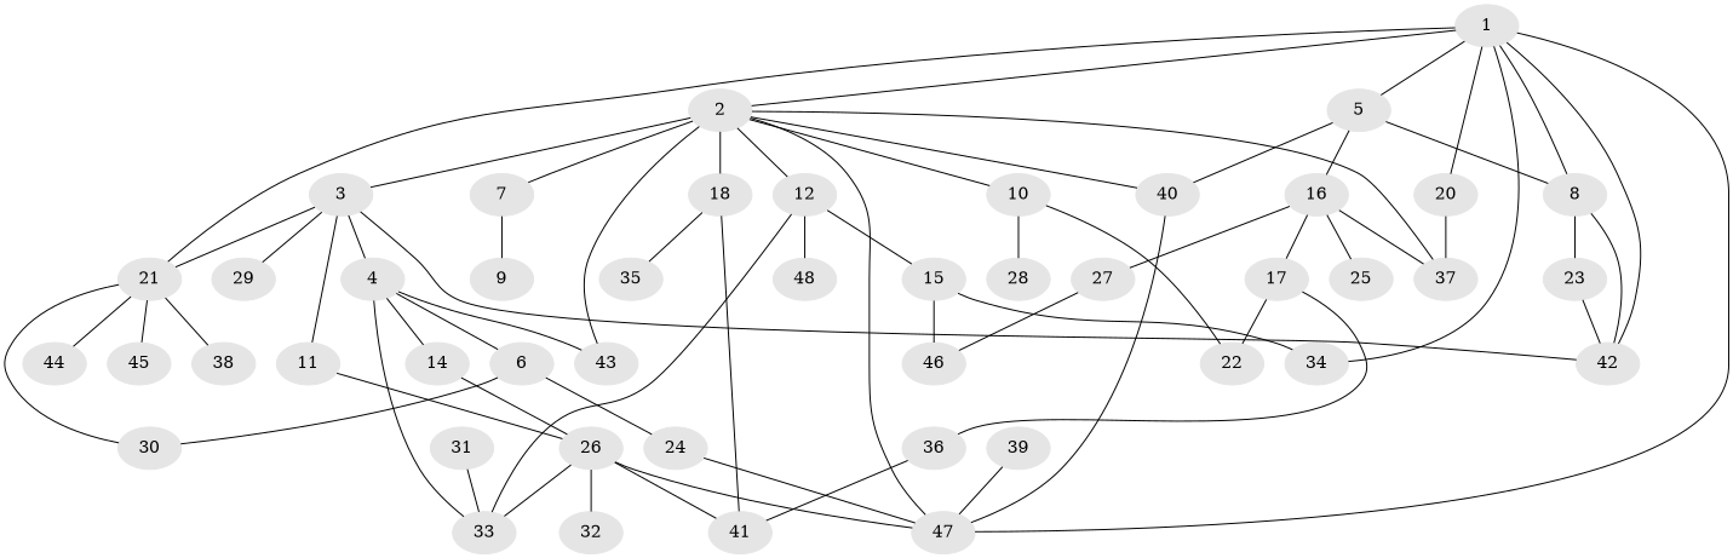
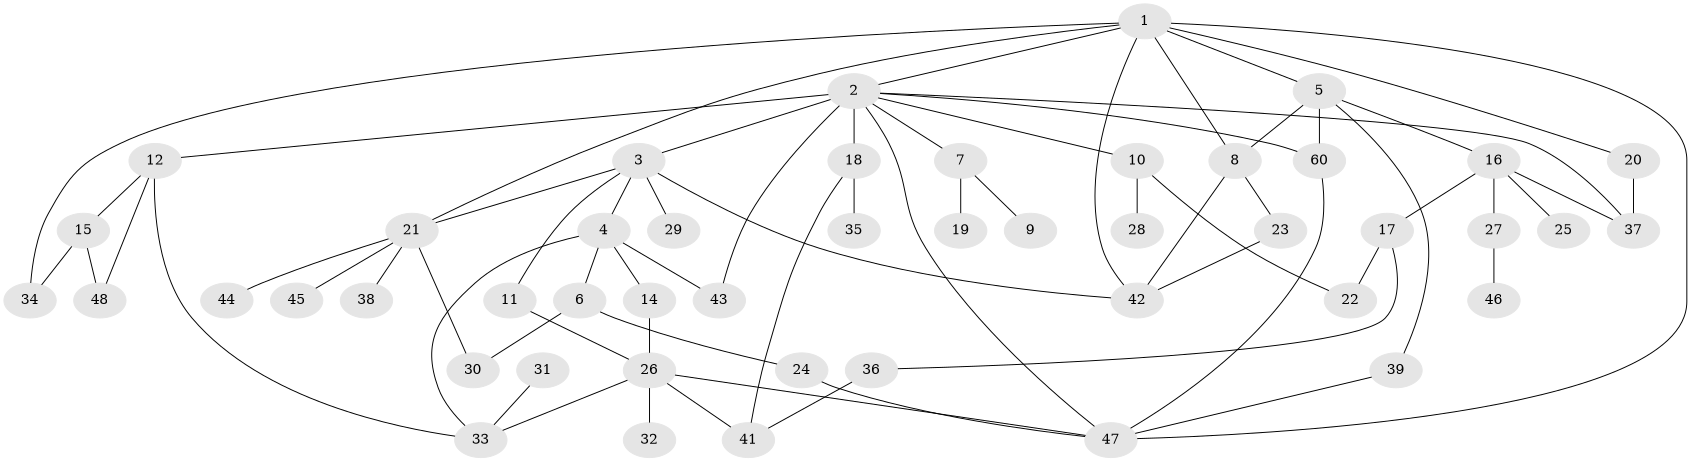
  graph {
    node [color=gray90 style=filled]
    edge [weight=1.0]
    1
    2
    5
    8
    20
    21
    34
    42
    47
    3
    7
    10
    12
    18
    37
-   40
+   40 [label=60]
    43
    16
    39
    23
    30
    38
    44
    45
    4
    11
    29
    9
+   19
    22
    28
    15
    33
    48
    35
    41
    6
    14
    26
    24
    31
    17
    25
    27
    32
    46
    36
    1 -- 2
    1 -- 5
    1 -- 8
    1 -- 20
    1 -- 21
    1 -- 34
    1 -- 42
    1 -- 47
    2 -- 47
    2 -- 3
    2 -- 7
    2 -- 10
    2 -- 12
    2 -- 18 [weight=6.0]
    2 -- 37
    2 -- 40
    2 -- 43
    5 -- 8
    5 -- 40
    5 -- 16
+   5 -- 39
    8 -- 42
    8 -- 23
    20 -- 37 [weight=2.0]
    21 -- 30
    21 -- 38
    21 -- 44
    21 -- 45
    3 -- 21
    3 -- 42
    3 -- 4
    3 -- 11
    3 -- 29
    7 -- 9
+   7 -- 19
    10 -- 22
    10 -- 28
    12 -- 15
    12 -- 33
    12 -- 48
    18 -- 35
    18 -- 41
    40 -- 47
    16 -- 37
    16 -- 17
    16 -- 25
    16 -- 27
    39 -- 47
    23 -- 42
    4 -- 43
    4 -- 33
    4 -- 6
    4 -- 14 [weight=3.0]
    11 -- 26
    15 -- 34
-   15 -- 46 [weight=2.0]
+   15 -- 48 [weight=2.0]
    6 -- 30
    6 -- 24 [weight=2.0]
    14 -- 26
    26 -- 47
    26 -- 33
    26 -- 41
    26 -- 32
    24 -- 47
    31 -- 33
    17 -- 22
    17 -- 36
    27 -- 46
    36 -- 41
  }
